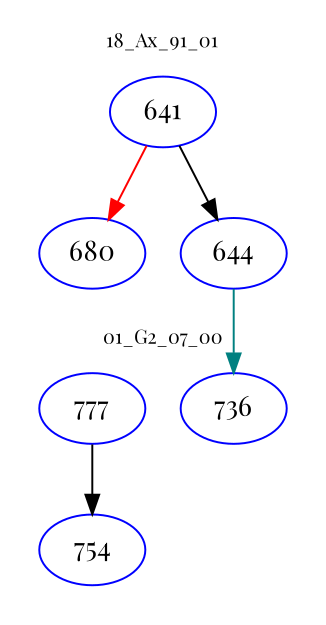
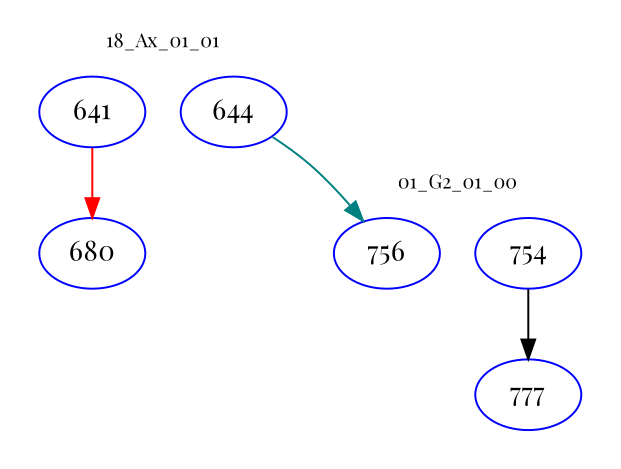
  digraph {
    fontname="Playfair Display"
    node [color=blue fontname="Playfair Display"]
    edge [color=black fontname="Playfair Display"]
    n1 [label=641]
    n2 [label=680]
    n3 [label=644]
    n4 [label=754]
-   n5 [label=736]
+   n5 [label=756]
    n6 [label=777]
    subgraph cluster_1 {
      color=white
      fontsize=10
-     label="18_Ax_91_01"
+     label="18_Ax_01_01"
      n1
      n2
      n3
    }
    subgraph cluster_2 {
      color=white
      fontsize=10
-     label="01_G2_07_00"
+     label="01_G2_01_00"
      n4
      n5
      n6
    }
    n1 -> n2 [color=red]
-   n1 -> n3
    n3 -> n5 [color=teal]
-   n6 -> n4
+   n4 -> n6
  }
